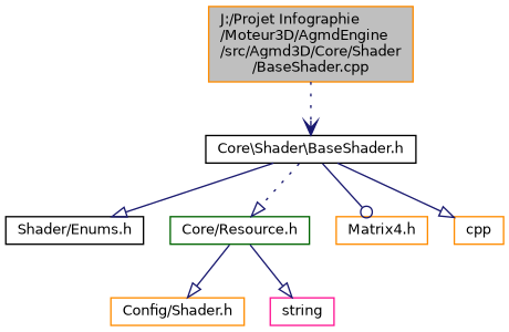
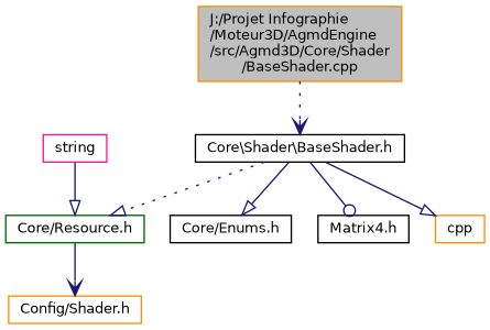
  digraph {
    node [color=darkorange fillcolor=white fontname=Helvetica fontsize=10 shape=record style=filled]
    edge [arrowhead=onormal color=midnightblue fontname=Helvetica fontsize=10 labelfontname=Helvetica labelfontsize=10 style=solid]
    n1 [fillcolor=grey75 fontcolor=black height=0.2 label="J:/Projet Infographie\l/Moteur3D/AgmdEngine\l/src/Agmd3D/Core/Shader\l/BaseShader.cpp" width=0.4]
    n2 [color=black height=0.2 label="Core\\Shader\\BaseShader.h" width=0.4]
-   n3 [color=black height=0.2 label="Shader/Enums.h" width=0.4]
+   n3 [color=black height=0.2 label="Core/Enums.h" width=0.4]
    n4 [color=darkgreen height=0.2 label="Core/Resource.h" width=0.4]
-   n5 [height=0.2 label="Matrix4.h" width=0.4]
+   n5 [color=black height=0.2 label="Matrix4.h" width=0.4]
    n6 [height=0.2 label=cpp width=0.4]
    n7 [height=0.2 label="Config/Shader.h" width=0.4]
    n8 [color=deeppink height=0.2 label=string width=0.4]
    n1 -> n2 [arrowhead=vee style=dotted]
    n2 -> n3
    n2 -> n4 [style=dotted]
    n2 -> n5 [arrowhead=odot]
    n2 -> n6
-   n4 -> n7
-   n4 -> n8
+   n4 -> n7 [arrowhead=vee]
+   n8 -> n4
  }
